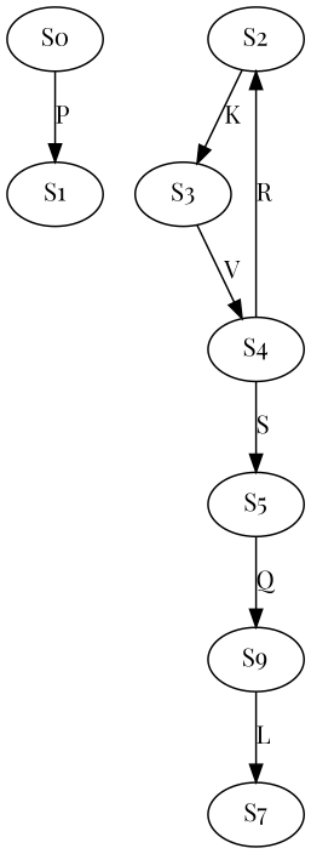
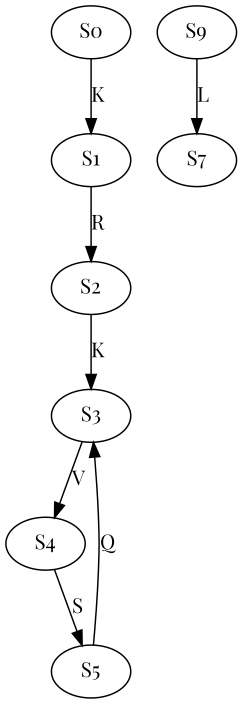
  strict digraph {
    fontname="Playfair Display"
    node [fontname="Playfair Display"]
    edge [fontname="Playfair Display"]
    S0
    S1
    S2
    S3
    S4
    S5
    n7 [label=S9]
    S7
-   S0 -> S1 [label=P]
-   S4 -> S2 [label=R]
+   S0 -> S1 [label=K]
+   S1 -> S2 [label=R]
    S2 -> S3 [label=K]
    S3 -> S4 [label=V]
    S4 -> S5 [label=S]
-   S5 -> n7 [label=Q]
+   S5 -> S3 [label=Q]
    n7 -> S7 [label=L]
  }
